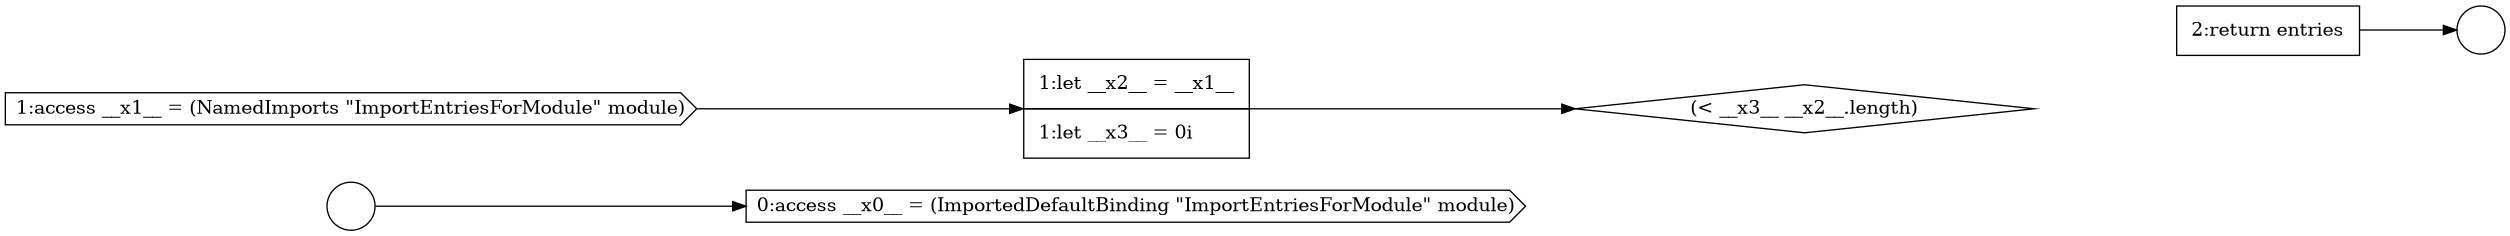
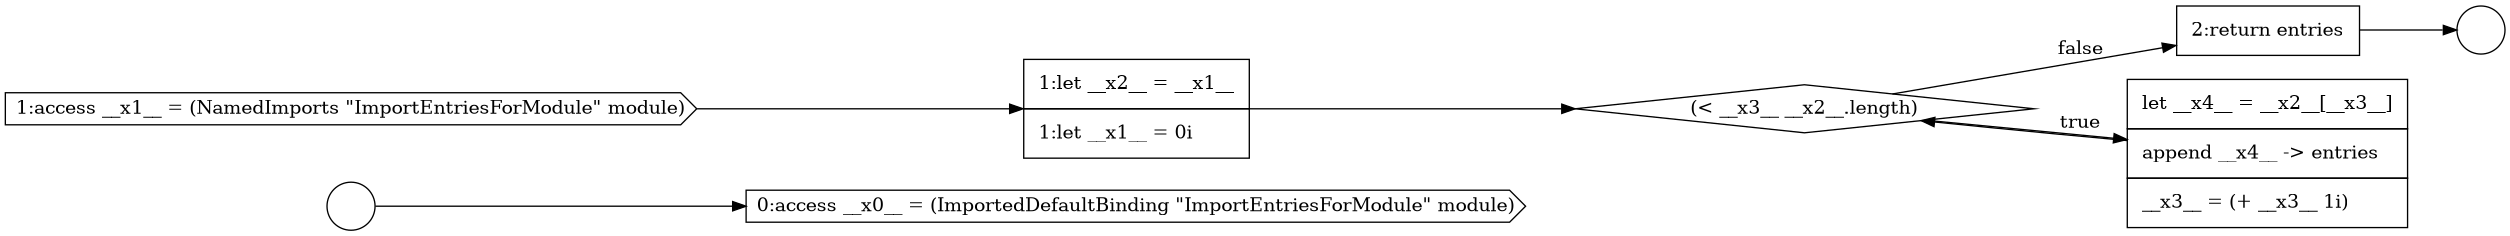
  digraph {
    rankdir=LR
    node [color=black fillcolor=white shape=none style=filled]
    edge [color=black]
    n1 [label=" " shape=circle]
    n2 [label=<<font color="black">0:access __x0__ = (ImportedDefaultBinding &quot;ImportEntriesForModule&quot; module)</font>> shape=cds]
    n3 [label=<<font color="black">1:access __x1__ = (NamedImports &quot;ImportEntriesForModule&quot; module)</font>> shape=cds]
-   n4 [label=<<font color="black">     <table border="0" cellborder="1" cellspacing="0" cellpadding="10">       <tr><td align="left">1:let __x2__ = __x1__</td></tr>       <tr><td align="left">1:let __x3__ = 0i</td></tr>     </table>   </font>> margin=0]
+   n4 [label=<<font color="black">     <table border="0" cellborder="1" cellspacing="0" cellpadding="10">       <tr><td align="left">1:let __x2__ = __x1__</td></tr>       <tr><td align="left">1:let __x1__ = 0i</td></tr>     </table>   </font>> margin=0]
    n5 [label=<<font color="black">(&lt; __x3__ __x2__.length)</font>> shape=diamond]
    n6 [label=<<font color="black">     <table border="0" cellborder="1" cellspacing="0" cellpadding="10">       <tr><td align="left">2:return entries</td></tr>     </table>   </font>> margin=0]
    n7 [label=" " shape=circle]
+   n8 [label=<<font color="black">     <table border="0" cellborder="1" cellspacing="0" cellpadding="10">       <tr><td align="left">let __x4__ = __x2__[__x3__]</td></tr>       <tr><td align="left">append __x4__ -&gt; entries</td></tr>       <tr><td align="left">__x3__ = (+ __x3__ 1i)</td></tr>     </table>   </font>> margin=0]
    n1 -> n2
    n3 -> n4
    n4 -> n5
+   n5 -> n6 [label=<<font color="black">false</font>>]
+   n5 -> n8 [label=<<font color="black">true</font>>]
    n6 -> n7
+   n8 -> n5
  }
